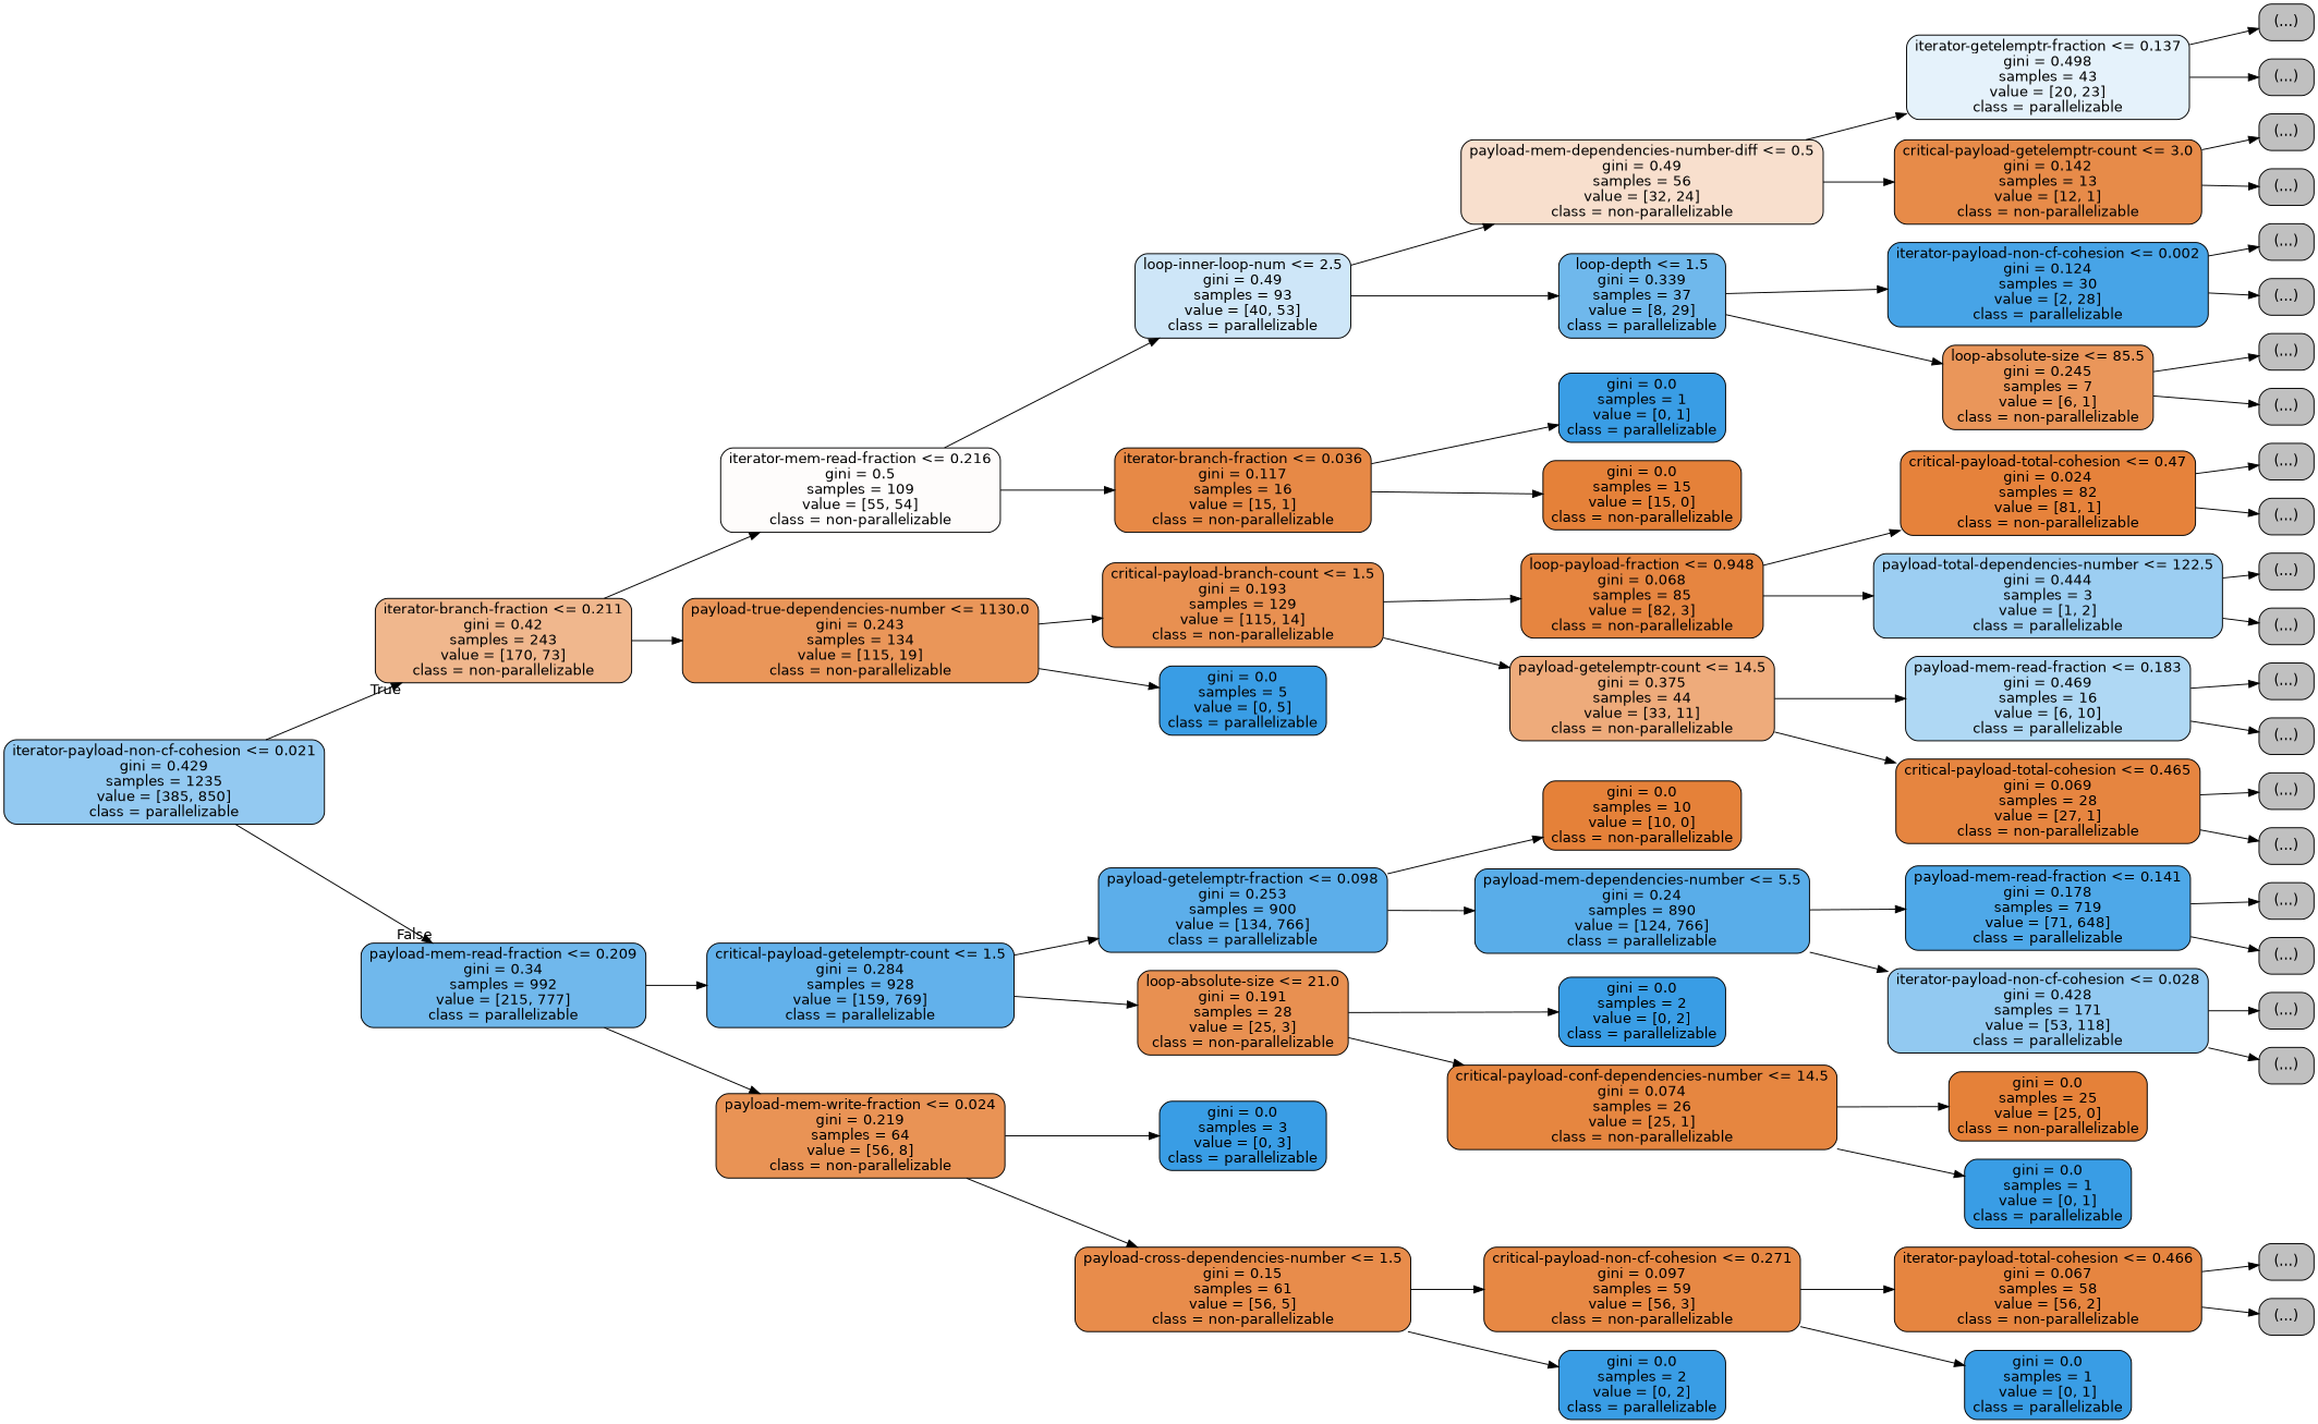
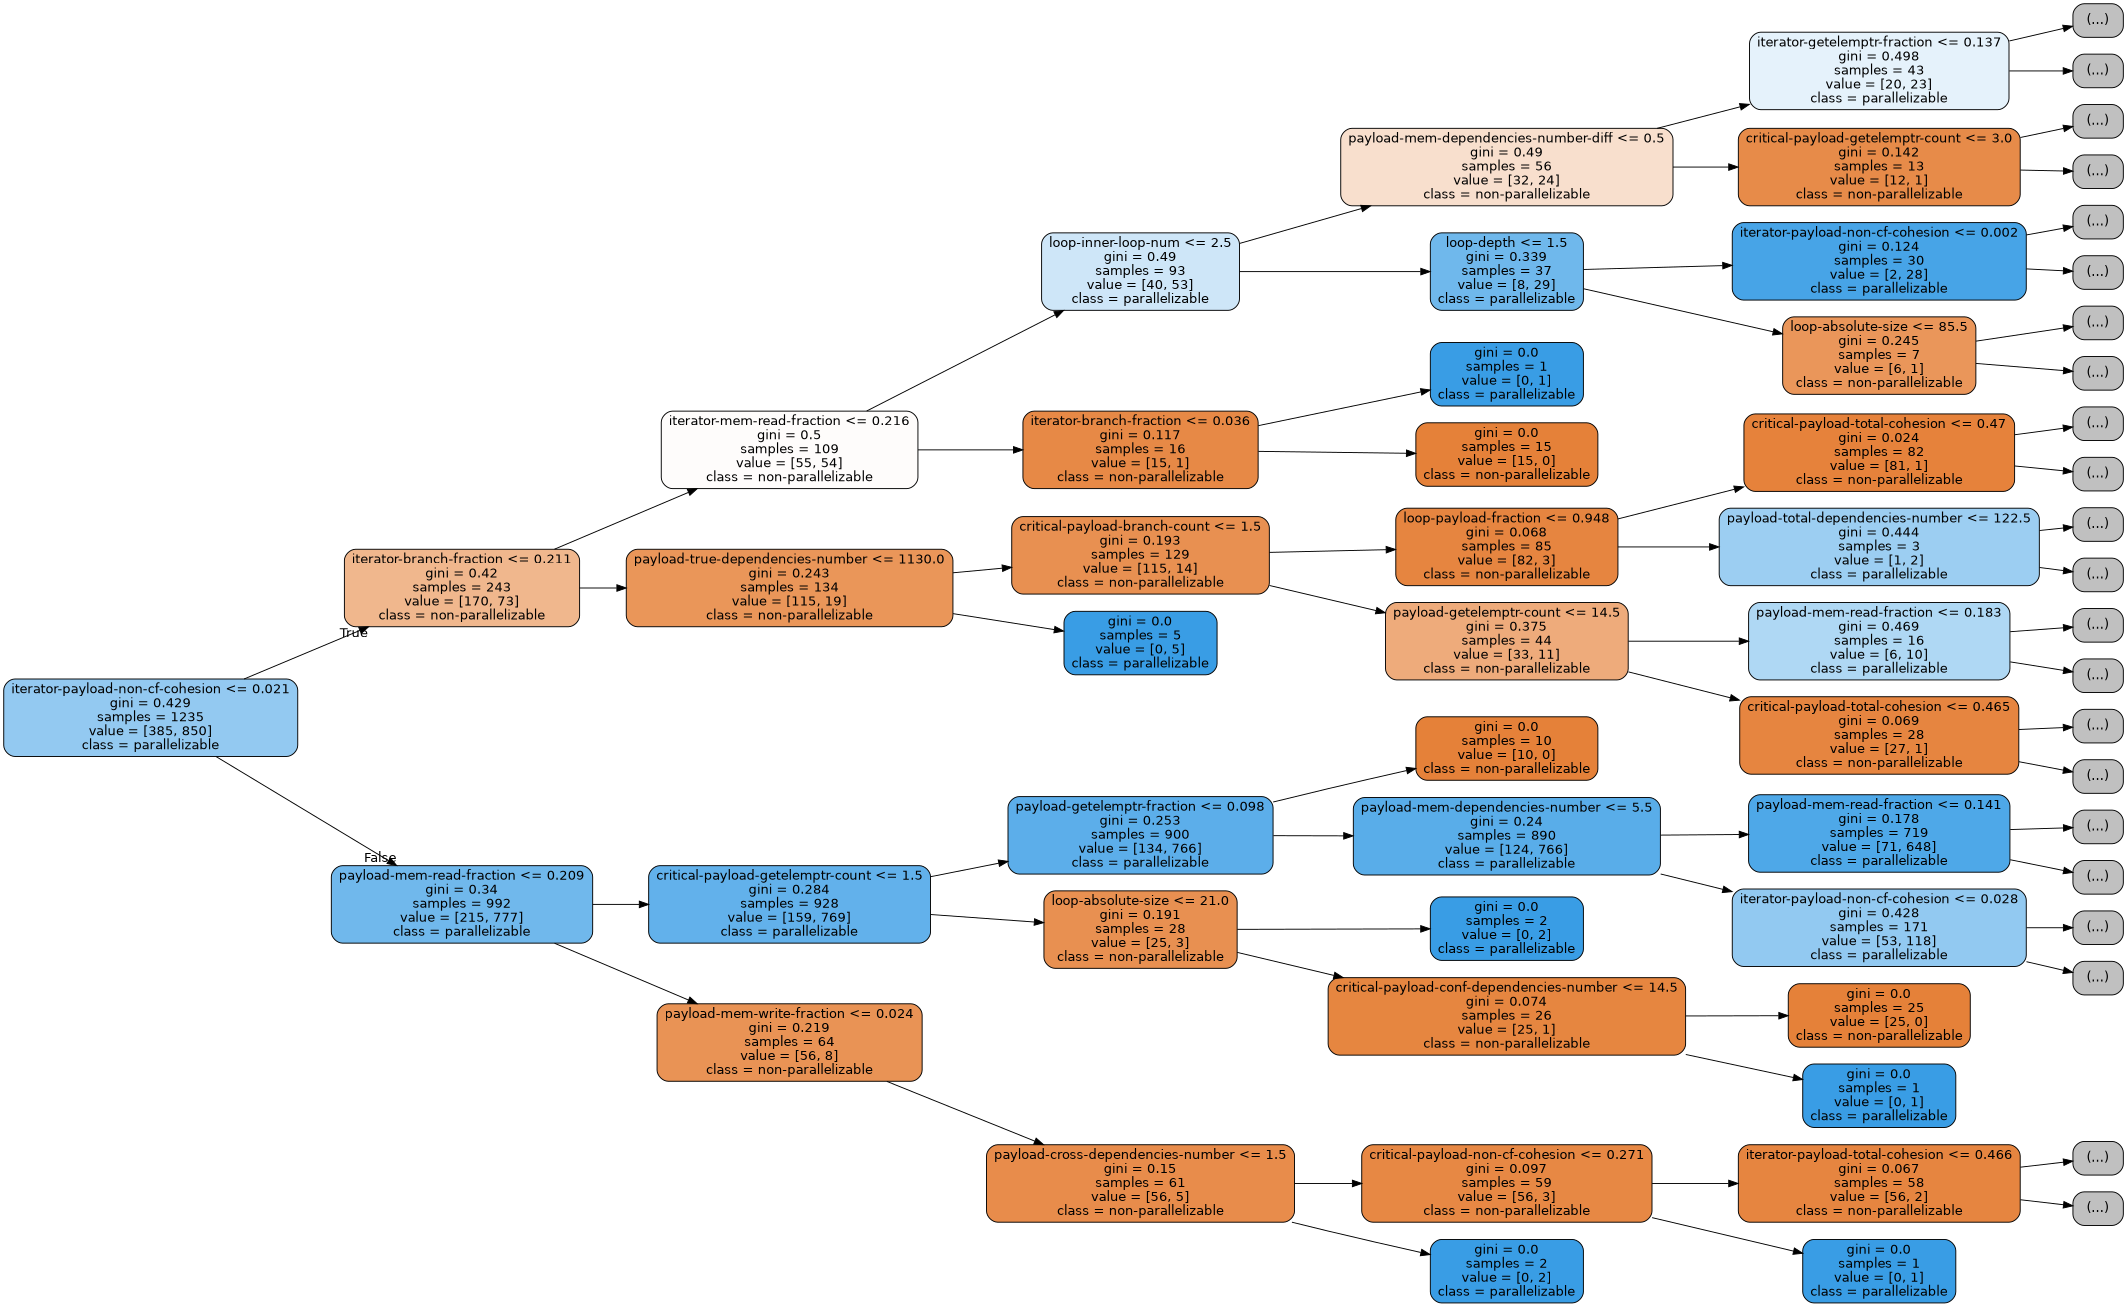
  digraph {
    rankdir=LR
    node [color=black fillcolor="#C0C0C0" fontname=helvetica shape=box style="filled, rounded"]
    edge [fontname=helvetica]
    n1 [fillcolor="#399de58b" label="iterator-payload-non-cf-cohesion <= 0.021\ngini = 0.429\nsamples = 1235\nvalue = [385, 850]\nclass = parallelizable"]
    n2 [fillcolor="#e5813992" label="iterator-branch-fraction <= 0.211\ngini = 0.42\nsamples = 243\nvalue = [170, 73]\nclass = non-parallelizable"]
    n3 [fillcolor="#399de5b8" label="payload-mem-read-fraction <= 0.209\ngini = 0.34\nsamples = 992\nvalue = [215, 777]\nclass = parallelizable"]
    n4 [fillcolor="#e5813905" label="iterator-mem-read-fraction <= 0.216\ngini = 0.5\nsamples = 109\nvalue = [55, 54]\nclass = non-parallelizable"]
    n5 [fillcolor="#e58139d5" label="payload-true-dependencies-number <= 1130.0\ngini = 0.243\nsamples = 134\nvalue = [115, 19]\nclass = non-parallelizable"]
    n6 [fillcolor="#399de53f" label="loop-inner-loop-num <= 2.5\ngini = 0.49\nsamples = 93\nvalue = [40, 53]\nclass = parallelizable"]
    n7 [fillcolor="#e58139ee" label="iterator-branch-fraction <= 0.036\ngini = 0.117\nsamples = 16\nvalue = [15, 1]\nclass = non-parallelizable"]
    n8 [fillcolor="#e5813940" label="payload-mem-dependencies-number-diff <= 0.5\ngini = 0.49\nsamples = 56\nvalue = [32, 24]\nclass = non-parallelizable"]
    n9 [fillcolor="#399de5b9" label="loop-depth <= 1.5\ngini = 0.339\nsamples = 37\nvalue = [8, 29]\nclass = parallelizable"]
    n10 [fillcolor="#399de521" label="iterator-getelemptr-fraction <= 0.137\ngini = 0.498\nsamples = 43\nvalue = [20, 23]\nclass = parallelizable"]
    n11 [fillcolor="#e58139ea" label="critical-payload-getelemptr-count <= 3.0\ngini = 0.142\nsamples = 13\nvalue = [12, 1]\nclass = non-parallelizable"]
    n12 [label="(...)"]
    n13 [label="(...)"]
    n14 [label="(...)"]
    n15 [label="(...)"]
    n16 [fillcolor="#399de5ed" label="iterator-payload-non-cf-cohesion <= 0.002\ngini = 0.124\nsamples = 30\nvalue = [2, 28]\nclass = parallelizable"]
    n17 [fillcolor="#e58139d4" label="loop-absolute-size <= 85.5\ngini = 0.245\nsamples = 7\nvalue = [6, 1]\nclass = non-parallelizable"]
    n18 [label="(...)"]
    n19 [label="(...)"]
    n20 [label="(...)"]
    n21 [label="(...)"]
    n22 [fillcolor="#399de5ff" label="gini = 0.0\nsamples = 1\nvalue = [0, 1]\nclass = parallelizable"]
    n23 [fillcolor="#e58139ff" label="gini = 0.0\nsamples = 15\nvalue = [15, 0]\nclass = non-parallelizable"]
    n24 [fillcolor="#e58139e0" label="critical-payload-branch-count <= 1.5\ngini = 0.193\nsamples = 129\nvalue = [115, 14]\nclass = non-parallelizable"]
    n25 [fillcolor="#399de5ff" label="gini = 0.0\nsamples = 5\nvalue = [0, 5]\nclass = parallelizable"]
    n26 [fillcolor="#e58139f6" label="loop-payload-fraction <= 0.948\ngini = 0.068\nsamples = 85\nvalue = [82, 3]\nclass = non-parallelizable"]
    n27 [fillcolor="#e58139aa" label="payload-getelemptr-count <= 14.5\ngini = 0.375\nsamples = 44\nvalue = [33, 11]\nclass = non-parallelizable"]
    n28 [fillcolor="#e58139fc" label="critical-payload-total-cohesion <= 0.47\ngini = 0.024\nsamples = 82\nvalue = [81, 1]\nclass = non-parallelizable"]
    n29 [fillcolor="#399de57f" label="payload-total-dependencies-number <= 122.5\ngini = 0.444\nsamples = 3\nvalue = [1, 2]\nclass = parallelizable"]
    n30 [label="(...)"]
    n31 [label="(...)"]
    n32 [label="(...)"]
    n33 [label="(...)"]
    n34 [fillcolor="#399de566" label="payload-mem-read-fraction <= 0.183\ngini = 0.469\nsamples = 16\nvalue = [6, 10]\nclass = parallelizable"]
    n35 [fillcolor="#e58139f6" label="critical-payload-total-cohesion <= 0.465\ngini = 0.069\nsamples = 28\nvalue = [27, 1]\nclass = non-parallelizable"]
    n36 [label="(...)"]
    n37 [label="(...)"]
    n38 [label="(...)"]
    n39 [label="(...)"]
    n40 [fillcolor="#399de5ca" label="critical-payload-getelemptr-count <= 1.5\ngini = 0.284\nsamples = 928\nvalue = [159, 769]\nclass = parallelizable"]
    n41 [fillcolor="#e58139db" label="payload-mem-write-fraction <= 0.024\ngini = 0.219\nsamples = 64\nvalue = [56, 8]\nclass = non-parallelizable"]
    n42 [fillcolor="#399de5d2" label="payload-getelemptr-fraction <= 0.098\ngini = 0.253\nsamples = 900\nvalue = [134, 766]\nclass = parallelizable"]
    n43 [fillcolor="#e58139e0" label="loop-absolute-size <= 21.0\ngini = 0.191\nsamples = 28\nvalue = [25, 3]\nclass = non-parallelizable"]
    n44 [fillcolor="#e58139ff" label="gini = 0.0\nsamples = 10\nvalue = [10, 0]\nclass = non-parallelizable"]
    n45 [fillcolor="#399de5d6" label="payload-mem-dependencies-number <= 5.5\ngini = 0.24\nsamples = 890\nvalue = [124, 766]\nclass = parallelizable"]
    n46 [fillcolor="#399de5e3" label="payload-mem-read-fraction <= 0.141\ngini = 0.178\nsamples = 719\nvalue = [71, 648]\nclass = parallelizable"]
    n47 [fillcolor="#399de58c" label="iterator-payload-non-cf-cohesion <= 0.028\ngini = 0.428\nsamples = 171\nvalue = [53, 118]\nclass = parallelizable"]
    n48 [label="(...)"]
    n49 [label="(...)"]
    n50 [label="(...)"]
    n51 [label="(...)"]
    n52 [fillcolor="#399de5ff" label="gini = 0.0\nsamples = 2\nvalue = [0, 2]\nclass = parallelizable"]
    n53 [fillcolor="#e58139f5" label="critical-payload-conf-dependencies-number <= 14.5\ngini = 0.074\nsamples = 26\nvalue = [25, 1]\nclass = non-parallelizable"]
    n54 [fillcolor="#e58139ff" label="gini = 0.0\nsamples = 25\nvalue = [25, 0]\nclass = non-parallelizable"]
    n55 [fillcolor="#399de5ff" label="gini = 0.0\nsamples = 1\nvalue = [0, 1]\nclass = parallelizable"]
-   n56 [fillcolor="#399de5ff" label="gini = 0.0\nsamples = 3\nvalue = [0, 3]\nclass = parallelizable"]
    n57 [fillcolor="#e58139e8" label="payload-cross-dependencies-number <= 1.5\ngini = 0.15\nsamples = 61\nvalue = [56, 5]\nclass = non-parallelizable"]
    n58 [fillcolor="#e58139f1" label="critical-payload-non-cf-cohesion <= 0.271\ngini = 0.097\nsamples = 59\nvalue = [56, 3]\nclass = non-parallelizable"]
    n59 [fillcolor="#399de5ff" label="gini = 0.0\nsamples = 2\nvalue = [0, 2]\nclass = parallelizable"]
    n60 [fillcolor="#e58139f6" label="iterator-payload-total-cohesion <= 0.466\ngini = 0.067\nsamples = 58\nvalue = [56, 2]\nclass = non-parallelizable"]
    n61 [fillcolor="#399de5ff" label="gini = 0.0\nsamples = 1\nvalue = [0, 1]\nclass = parallelizable"]
    n62 [label="(...)"]
    n63 [label="(...)"]
    n1 -> n2 [headlabel=True labelangle=45 labeldistance=2.5]
    n1 -> n3 [headlabel=False labelangle=-45 labeldistance=2.5]
    n2 -> n4
    n2 -> n5
    n3 -> n40
    n3 -> n41
    n4 -> n6
    n4 -> n7
    n5 -> n24
    n5 -> n25
    n6 -> n8
    n6 -> n9
    n7 -> n22
    n7 -> n23
    n8 -> n10
    n8 -> n11
    n9 -> n16
    n9 -> n17
    n10 -> n12
    n10 -> n13
    n11 -> n14
    n11 -> n15
    n16 -> n18
    n16 -> n19
    n17 -> n20
    n17 -> n21
    n24 -> n26
    n24 -> n27
    n26 -> n28
    n26 -> n29
    n27 -> n34
    n27 -> n35
    n28 -> n30
    n28 -> n31
    n29 -> n32
    n29 -> n33
    n34 -> n36
    n34 -> n37
    n35 -> n38
    n35 -> n39
    n40 -> n42
    n40 -> n43
-   n41 -> n56
    n41 -> n57
    n42 -> n44
    n42 -> n45
    n43 -> n52
    n43 -> n53
    n45 -> n46
    n45 -> n47
    n46 -> n48
    n46 -> n49
    n47 -> n50
    n47 -> n51
    n53 -> n54
    n53 -> n55
    n57 -> n58
    n57 -> n59
    n58 -> n60
    n58 -> n61
    n60 -> n62
    n60 -> n63
  }
